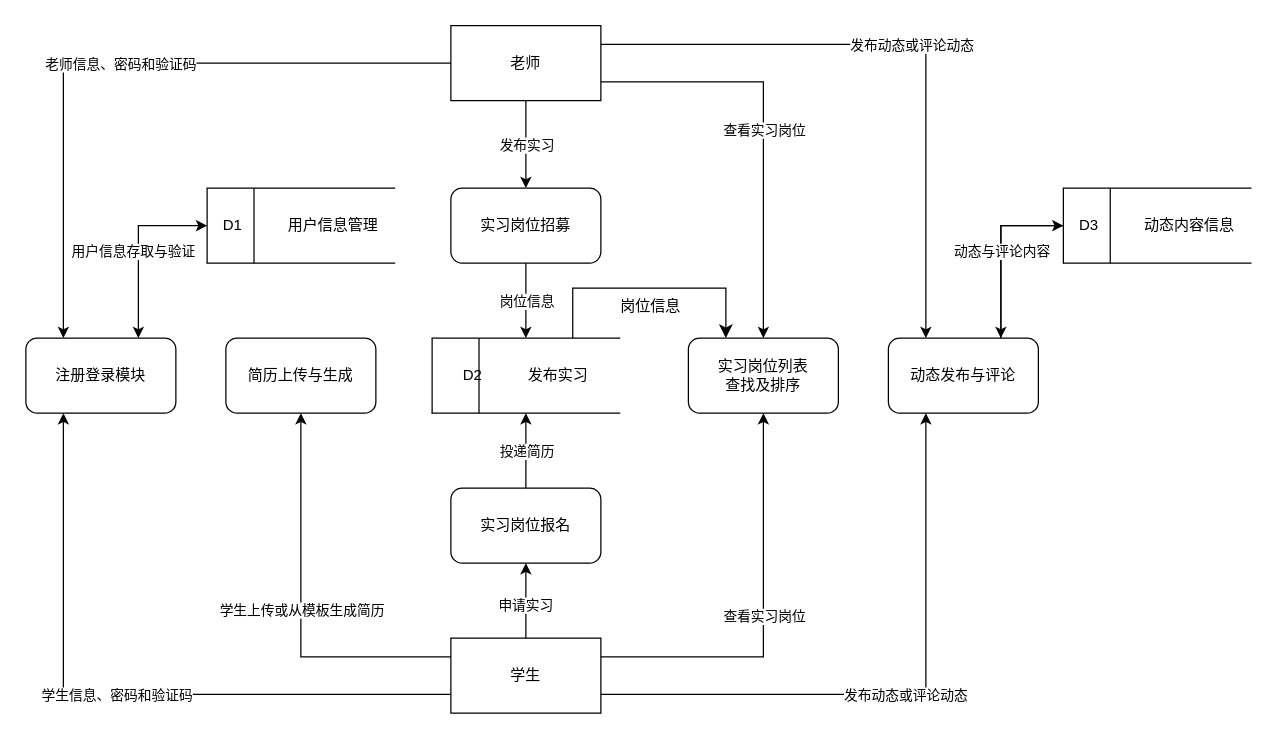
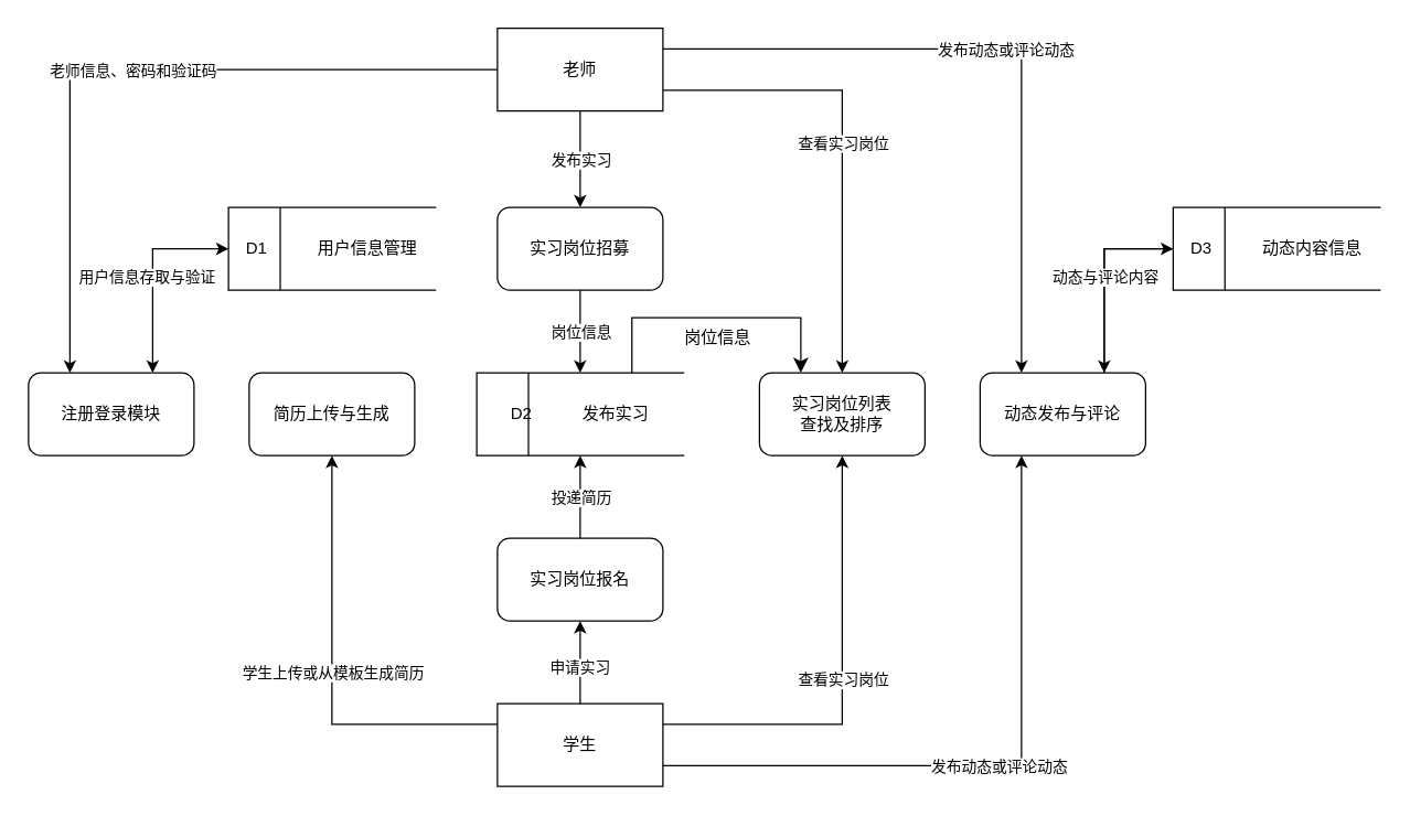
  <mxCell id="0" />
  <mxCell id="1" parent="0" />
  <mxCell id="2" value="" style="edgeStyle=elbowEdgeStyle;elbow=vertical;endArrow=classic;html=1;curved=0;rounded=0;endSize=8;startSize=8;entryX=0.25;entryY=0;entryDx=0;entryDy=0;exitX=0.75;exitY=0;exitDx=0;exitDy=0;" edge="1" parent="1" source="7" target="43"><mxGeometry width="50" height="50" relative="1" as="geometry"><mxPoint x="520" y="380" as="sourcePoint" /><mxPoint x="600" y="240" as="targetPoint" /><Array as="points"><mxPoint x="520" y="230" /></Array></mxGeometry></mxCell>
  <mxCell id="3" value="学生" style="rounded=0;whiteSpace=wrap;html=1;" vertex="1" parent="1"><mxGeometry x="360" y="510" width="120" height="60" as="geometry" /></mxCell>
  <mxCell id="4" value="老师" style="rounded=0;whiteSpace=wrap;html=1;" vertex="1" parent="1"><mxGeometry x="360" y="20" width="120" height="60" as="geometry" /></mxCell>
  <mxCell id="5" value="实习岗位招募" style="rounded=1;whiteSpace=wrap;html=1;" vertex="1" parent="1"><mxGeometry x="360" y="150" width="120" height="60" as="geometry" /></mxCell>
  <mxCell id="6" value="" style="group" vertex="1" connectable="0" parent="1"><mxGeometry x="350" y="270" width="150" height="60" as="geometry" /></mxCell>
  <mxCell id="7" value="D2&amp;nbsp; &amp;nbsp; &amp;nbsp; &amp;nbsp; &amp;nbsp; &amp;nbsp;发布实习" style="shape=partialRectangle;whiteSpace=wrap;html=1;left=0;right=0;fillColor=none;movable=1;resizable=1;rotatable=1;deletable=1;editable=1;locked=0;connectable=1;" vertex="1" parent="6"><mxGeometry x="-5" width="150" height="60" as="geometry" /></mxCell>
  <mxCell id="8" value="" style="endArrow=none;html=1;rounded=0;entryX=0;entryY=0;entryDx=0;entryDy=0;exitX=0;exitY=1;exitDx=0;exitDy=0;movable=0;resizable=0;rotatable=0;deletable=0;editable=0;locked=1;connectable=0;" edge="1" parent="6" source="7" target="7"><mxGeometry width="50" height="50" relative="1" as="geometry"><mxPoint x="50" y="210" as="sourcePoint" /><mxPoint x="100" y="160" as="targetPoint" /></mxGeometry></mxCell>
  <mxCell id="9" value="" style="endArrow=none;html=1;rounded=0;entryX=0.25;entryY=0;entryDx=0;entryDy=0;exitX=0.25;exitY=1;exitDx=0;exitDy=0;movable=0;resizable=0;rotatable=0;deletable=0;editable=0;locked=1;connectable=0;" edge="1" parent="6" source="7" target="7"><mxGeometry width="50" height="50" relative="1" as="geometry"><mxPoint x="50" y="210" as="sourcePoint" /><mxPoint x="100" y="160" as="targetPoint" /></mxGeometry></mxCell>
  <mxCell id="10" value="实习岗位报名" style="rounded=1;whiteSpace=wrap;html=1;" vertex="1" parent="1"><mxGeometry x="360" y="390" width="120" height="60" as="geometry" /></mxCell>
  <mxCell id="11" value="" style="endArrow=classic;html=1;rounded=0;exitX=0.5;exitY=1;exitDx=0;exitDy=0;entryX=0.5;entryY=0;entryDx=0;entryDy=0;" edge="1" parent="1" source="4" target="5"><mxGeometry relative="1" as="geometry"><mxPoint x="625" y="410" as="sourcePoint" /><mxPoint x="725" y="410" as="targetPoint" /></mxGeometry></mxCell>
  <mxCell id="12" value="发布实习" style="edgeLabel;resizable=0;html=1;;align=center;verticalAlign=middle;" connectable="0" vertex="1" parent="11"><mxGeometry relative="1" as="geometry" /></mxCell>
  <mxCell id="13" value="" style="endArrow=classic;html=1;rounded=0;exitX=0.5;exitY=1;exitDx=0;exitDy=0;entryX=0.5;entryY=0;entryDx=0;entryDy=0;" edge="1" parent="1" source="5" target="7"><mxGeometry relative="1" as="geometry"><mxPoint x="630" y="200" as="sourcePoint" /><mxPoint x="730" y="200" as="targetPoint" /></mxGeometry></mxCell>
  <mxCell id="14" value="岗位信息" style="edgeLabel;resizable=0;html=1;;align=center;verticalAlign=middle;" connectable="0" vertex="1" parent="13"><mxGeometry relative="1" as="geometry" /></mxCell>
  <mxCell id="15" value="" style="endArrow=classic;html=1;rounded=0;exitX=0.5;exitY=0;exitDx=0;exitDy=0;entryX=0.5;entryY=1;entryDx=0;entryDy=0;" edge="1" parent="1" source="10" target="7"><mxGeometry relative="1" as="geometry"><mxPoint x="630" y="300" as="sourcePoint" /><mxPoint x="730" y="300" as="targetPoint" /></mxGeometry></mxCell>
  <mxCell id="16" value="投递简历" style="edgeLabel;resizable=0;html=1;;align=center;verticalAlign=middle;" connectable="0" vertex="1" parent="15"><mxGeometry relative="1" as="geometry" /></mxCell>
  <mxCell id="17" value="动态发布与评论" style="rounded=1;whiteSpace=wrap;html=1;" vertex="1" parent="1"><mxGeometry x="710" y="270" width="120" height="60" as="geometry" /></mxCell>
  <mxCell id="18" value="" style="group" vertex="1" connectable="0" parent="1"><mxGeometry x="850" y="150" width="150" height="60" as="geometry" /></mxCell>
  <mxCell id="19" value="D3&amp;nbsp; &amp;nbsp; &amp;nbsp; &amp;nbsp; &amp;nbsp; &amp;nbsp;动态内容信息" style="shape=partialRectangle;whiteSpace=wrap;html=1;left=0;right=0;fillColor=none;movable=1;resizable=1;rotatable=1;deletable=1;editable=1;locked=0;connectable=1;" vertex="1" parent="18"><mxGeometry width="150" height="60" as="geometry" /></mxCell>
  <mxCell id="20" value="" style="endArrow=none;html=1;rounded=0;entryX=0;entryY=0;entryDx=0;entryDy=0;exitX=0;exitY=1;exitDx=0;exitDy=0;movable=0;resizable=0;rotatable=0;deletable=0;editable=0;locked=1;connectable=0;" edge="1" parent="18" source="19" target="19"><mxGeometry width="50" height="50" relative="1" as="geometry"><mxPoint x="50" y="210" as="sourcePoint" /><mxPoint x="100" y="160" as="targetPoint" /></mxGeometry></mxCell>
  <mxCell id="21" value="" style="endArrow=none;html=1;rounded=0;entryX=0.25;entryY=0;entryDx=0;entryDy=0;exitX=0.25;exitY=1;exitDx=0;exitDy=0;movable=0;resizable=0;rotatable=0;deletable=0;editable=0;locked=1;connectable=0;" edge="1" parent="18" source="19" target="19"><mxGeometry width="50" height="50" relative="1" as="geometry"><mxPoint x="50" y="210" as="sourcePoint" /><mxPoint x="100" y="160" as="targetPoint" /></mxGeometry></mxCell>
  <mxCell id="22" value="" style="endArrow=classic;html=1;rounded=0;exitX=0;exitY=0.5;exitDx=0;exitDy=0;entryX=0.75;entryY=0;entryDx=0;entryDy=0;" edge="1" parent="1" source="19" target="17"><mxGeometry width="50" height="50" relative="1" as="geometry"><mxPoint x="940" y="240" as="sourcePoint" /><mxPoint x="750" y="270" as="targetPoint" /><Array as="points"><mxPoint x="800" y="180" /></Array></mxGeometry></mxCell>
  <mxCell id="23" value="" style="endArrow=classic;html=1;rounded=0;exitX=0.75;exitY=0;exitDx=0;exitDy=0;entryX=0;entryY=0.5;entryDx=0;entryDy=0;" edge="1" parent="1" source="17" target="19"><mxGeometry relative="1" as="geometry"><mxPoint x="740" y="420" as="sourcePoint" /><mxPoint x="840" y="420" as="targetPoint" /><Array as="points"><mxPoint x="800" y="180" /></Array></mxGeometry></mxCell>
  <mxCell id="24" value="动态与评论内容" style="edgeLabel;resizable=0;html=1;;align=center;verticalAlign=middle;" connectable="0" vertex="1" parent="23"><mxGeometry relative="1" as="geometry" /></mxCell>
  <mxCell id="25" value="" style="endArrow=classic;html=1;rounded=0;exitX=1;exitY=0.25;exitDx=0;exitDy=0;entryX=0.25;entryY=0;entryDx=0;entryDy=0;" edge="1" parent="1" source="4" target="17"><mxGeometry relative="1" as="geometry"><mxPoint x="750" y="290" as="sourcePoint" /><mxPoint x="850" y="290" as="targetPoint" /><Array as="points"><mxPoint x="740" y="35" /></Array></mxGeometry></mxCell>
  <mxCell id="26" value="发布动态或评论动态" style="edgeLabel;resizable=0;html=1;;align=center;verticalAlign=middle;" connectable="0" vertex="1" parent="25"><mxGeometry relative="1" as="geometry" /></mxCell>
  <mxCell id="27" value="" style="endArrow=classic;html=1;rounded=0;exitX=1;exitY=0.75;exitDx=0;exitDy=0;entryX=0.25;entryY=1;entryDx=0;entryDy=0;" edge="1" parent="1" source="3" target="17"><mxGeometry relative="1" as="geometry"><mxPoint x="740" y="70" as="sourcePoint" /><mxPoint x="860" y="280" as="targetPoint" /><Array as="points"><mxPoint x="740" y="555" /></Array></mxGeometry></mxCell>
  <mxCell id="28" value="发布动态或评论动态" style="edgeLabel;resizable=0;html=1;;align=center;verticalAlign=middle;" connectable="0" vertex="1" parent="27"><mxGeometry relative="1" as="geometry" /></mxCell>
  <mxCell id="29" value="注册登录模块" style="rounded=1;whiteSpace=wrap;html=1;" vertex="1" parent="1"><mxGeometry x="20" y="270" width="120" height="60" as="geometry" /></mxCell>
  <mxCell id="30" value="" style="endArrow=classic;html=1;rounded=0;exitX=0;exitY=0.5;exitDx=0;exitDy=0;entryX=0.25;entryY=0;entryDx=0;entryDy=0;" edge="1" parent="1" source="4" target="29"><mxGeometry relative="1" as="geometry"><mxPoint x="530" y="250" as="sourcePoint" /><mxPoint x="650" y="460" as="targetPoint" /><Array as="points"><mxPoint x="50" y="50" /></Array></mxGeometry></mxCell>
  <mxCell id="31" value="老师信息、密码和验证码" style="edgeLabel;resizable=0;html=1;;align=center;verticalAlign=middle;" connectable="0" vertex="1" parent="30"><mxGeometry relative="1" as="geometry" /></mxCell>
  <mxCell id="32" value="" style="group" vertex="1" connectable="0" parent="1"><mxGeometry x="165" y="150" width="150" height="60" as="geometry" /></mxCell>
  <mxCell id="33" value="D1&amp;nbsp; &amp;nbsp; &amp;nbsp; &amp;nbsp; &amp;nbsp; &amp;nbsp;用户信息管理" style="shape=partialRectangle;whiteSpace=wrap;html=1;left=0;right=0;fillColor=none;movable=1;resizable=1;rotatable=1;deletable=1;editable=1;locked=0;connectable=1;" vertex="1" parent="32"><mxGeometry width="150" height="60" as="geometry" /></mxCell>
  <mxCell id="34" value="" style="endArrow=none;html=1;rounded=0;entryX=0;entryY=0;entryDx=0;entryDy=0;exitX=0;exitY=1;exitDx=0;exitDy=0;movable=0;resizable=0;rotatable=0;deletable=0;editable=0;locked=1;connectable=0;" edge="1" parent="32" source="33" target="33"><mxGeometry width="50" height="50" relative="1" as="geometry"><mxPoint x="50" y="210" as="sourcePoint" /><mxPoint x="100" y="160" as="targetPoint" /></mxGeometry></mxCell>
  <mxCell id="35" value="" style="endArrow=none;html=1;rounded=0;entryX=0.25;entryY=0;entryDx=0;entryDy=0;exitX=0.25;exitY=1;exitDx=0;exitDy=0;movable=0;resizable=0;rotatable=0;deletable=0;editable=0;locked=1;connectable=0;" edge="1" parent="32" source="33" target="33"><mxGeometry width="50" height="50" relative="1" as="geometry"><mxPoint x="50" y="210" as="sourcePoint" /><mxPoint x="100" y="160" as="targetPoint" /></mxGeometry></mxCell>
  <mxCell id="36" value="" style="endArrow=classic;startArrow=classic;html=1;rounded=0;exitX=0.75;exitY=0;exitDx=0;exitDy=0;entryX=0;entryY=0.5;entryDx=0;entryDy=0;" edge="1" parent="1" source="29" target="33"><mxGeometry width="50" height="50" relative="1" as="geometry"><mxPoint x="410" y="395" as="sourcePoint" /><mxPoint x="460" y="345" as="targetPoint" /><Array as="points"><mxPoint x="110" y="180" /></Array></mxGeometry></mxCell>
  <mxCell id="37" value="用户信息存取与验证" style="edgeLabel;html=1;align=center;verticalAlign=middle;resizable=0;points=[];" vertex="1" connectable="0" parent="36"><mxGeometry x="0.038" y="5" relative="1" as="geometry"><mxPoint y="5" as="offset" /></mxGeometry></mxCell>
- <mxCell id="38" value="" style="endArrow=classic;html=1;rounded=0;exitX=0;exitY=0.75;exitDx=0;exitDy=0;entryX=0.25;entryY=1;entryDx=0;entryDy=0;" edge="1" parent="1" source="3" target="29"><mxGeometry relative="1" as="geometry"><mxPoint x="310" y="250" as="sourcePoint" /><mxPoint x="430" y="460" as="targetPoint" /><Array as="points"><mxPoint x="50" y="555" /></Array></mxGeometry></mxCell>
- <mxCell id="39" value="学生信息、密码和验证码" style="edgeLabel;resizable=0;html=1;;align=center;verticalAlign=middle;" connectable="0" vertex="1" parent="38"><mxGeometry relative="1" as="geometry" /></mxCell>
  <mxCell id="40" value="简历上传与生成" style="rounded=1;whiteSpace=wrap;html=1;" vertex="1" parent="1"><mxGeometry x="180" y="270" width="120" height="60" as="geometry" /></mxCell>
  <mxCell id="41" value="" style="endArrow=classic;html=1;rounded=0;exitX=0;exitY=0.25;exitDx=0;exitDy=0;entryX=0.5;entryY=1;entryDx=0;entryDy=0;" edge="1" parent="1" source="3" target="40"><mxGeometry relative="1" as="geometry"><mxPoint x="530" y="180" as="sourcePoint" /><mxPoint x="650" y="390" as="targetPoint" /><Array as="points"><mxPoint x="240" y="525" /></Array></mxGeometry></mxCell>
  <mxCell id="42" value="学生上传或从模板生成简历" style="edgeLabel;resizable=0;html=1;;align=center;verticalAlign=middle;" connectable="0" vertex="1" parent="41"><mxGeometry relative="1" as="geometry" /></mxCell>
  <mxCell id="43" value="实习岗位列表&lt;div&gt;查找及排序&lt;/div&gt;" style="rounded=1;whiteSpace=wrap;html=1;" vertex="1" parent="1"><mxGeometry x="550" y="270" width="120" height="60" as="geometry" /></mxCell>
  <mxCell id="44" value="" style="endArrow=classic;html=1;rounded=0;exitX=0.5;exitY=0;exitDx=0;exitDy=0;entryX=0.5;entryY=1;entryDx=0;entryDy=0;" edge="1" parent="1" source="3" target="10"><mxGeometry width="50" height="50" relative="1" as="geometry"><mxPoint x="560" y="310" as="sourcePoint" /><mxPoint x="610" y="260" as="targetPoint" /></mxGeometry></mxCell>
  <mxCell id="45" value="申请实习" style="edgeLabel;html=1;align=center;verticalAlign=middle;resizable=0;points=[];" vertex="1" connectable="0" parent="44"><mxGeometry x="-0.1" y="1" relative="1" as="geometry"><mxPoint as="offset" /></mxGeometry></mxCell>
  <mxCell id="46" value="" style="endArrow=classic;html=1;rounded=0;exitX=1;exitY=0.25;exitDx=0;exitDy=0;entryX=0.5;entryY=1;entryDx=0;entryDy=0;" edge="1" parent="1" source="3" target="43"><mxGeometry relative="1" as="geometry"><mxPoint x="520" y="160" as="sourcePoint" /><mxPoint x="640" y="370" as="targetPoint" /><Array as="points"><mxPoint x="610" y="525" /></Array></mxGeometry></mxCell>
  <mxCell id="47" value="查看实习岗位" style="edgeLabel;resizable=0;html=1;;align=center;verticalAlign=middle;" connectable="0" vertex="1" parent="46"><mxGeometry relative="1" as="geometry" /></mxCell>
  <mxCell id="48" value="" style="endArrow=classic;html=1;rounded=0;exitX=1;exitY=0.75;exitDx=0;exitDy=0;entryX=0.5;entryY=0;entryDx=0;entryDy=0;" edge="1" parent="1" source="4" target="43"><mxGeometry relative="1" as="geometry"><mxPoint x="490" y="535" as="sourcePoint" /><mxPoint x="620" y="340" as="targetPoint" /><Array as="points"><mxPoint x="610" y="65" /></Array></mxGeometry></mxCell>
  <mxCell id="49" value="查看实习岗位" style="edgeLabel;resizable=0;html=1;;align=center;verticalAlign=middle;" connectable="0" vertex="1" parent="48"><mxGeometry relative="1" as="geometry" /></mxCell>
  <mxCell id="50" value="岗位信息" style="text;html=1;align=center;verticalAlign=middle;whiteSpace=wrap;rounded=0;" vertex="1" parent="1"><mxGeometry x="490" y="230" width="60" height="30" as="geometry" /></mxCell>
